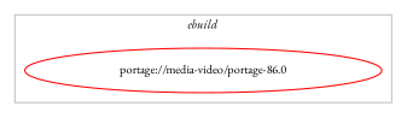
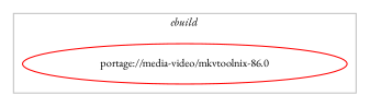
  digraph {
    compound=true
    concentrate=true
    fontname="EB Garamond"
    fontsize=10
    newrank=true
    rankdir=LR
    ranksep=1.5
-   n1 [color=red fontname="EB Garamond" fontsize=10 label="portage://media-video/portage-86.0" width=4]
+   n1 [color=red fontname="EB Garamond" fontsize=10 label="portage://media-video/mkvtoolnix-86.0" width=4]
    subgraph cluster_1 {
      color=gray
      label=<<i>ebuild</i>>
      n1
    }
    subgraph cluster_2 {
      color=gray
      label=<<i>dependencies</i>>
      subgraph cluster_3 {
        color=gray
        fillcolor="#eeeeee"
        label=<<i>compile</i>>
        style=filled
      }
      subgraph cluster_4 {
        color=gray
        fillcolor="#eeeeee"
        label=<<i>compile and run</i>>
        style=filled
      }
      subgraph cluster_5 {
        color=gray
        fillcolor="#eeeeee"
        label=<<i>run</i>>
        style=filled
      }
    }
    subgraph cluster_6 {
      color=gray
      label=<<i>candidates</i>>
      rank=same
    }
  }
